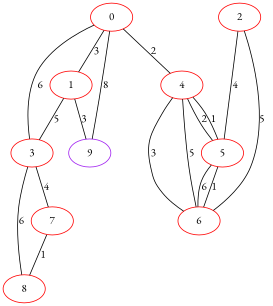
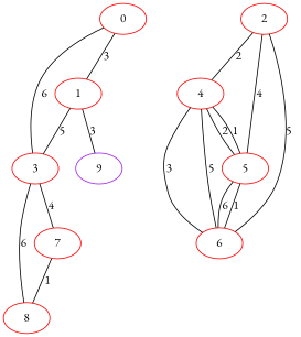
  graph {
    fontname="EB Garamond"
    node [color=red fontname="EB Garamond" weight=1]
    edge [fontname="EB Garamond"]
    0
    1
    3
    9 [color=purple weight=4]
    7
    8
    2
    4
    5
    6
    0 -- 1 [label=3]
    0 -- 3 [label=6]
-   0 -- 9 [label=8]
    1 -- 3 [label=5]
    1 -- 9 [label=3]
    3 -- 7 [label=4]
    3 -- 8 [label=6]
    7 -- 8 [label=1]
-   0 -- 4 [label=2]
+   2 -- 4 [label=2]
    2 -- 5 [label=4]
    2 -- 6 [label=5]
    4 -- 5 [label=2]
    4 -- 5 [label=1]
    4 -- 6 [label=3]
    4 -- 6 [label=5]
    5 -- 6 [label=1]
    5 -- 6 [label=6]
  }
